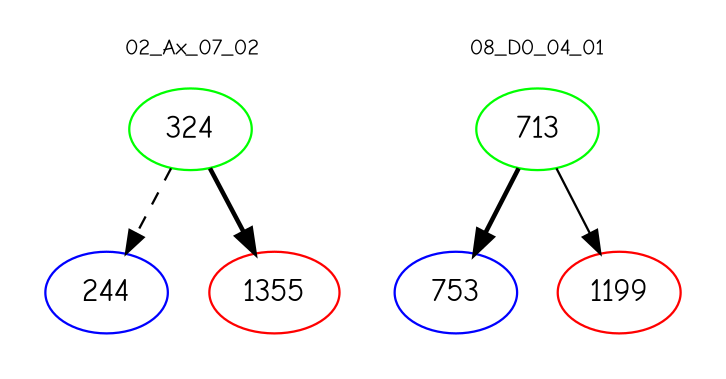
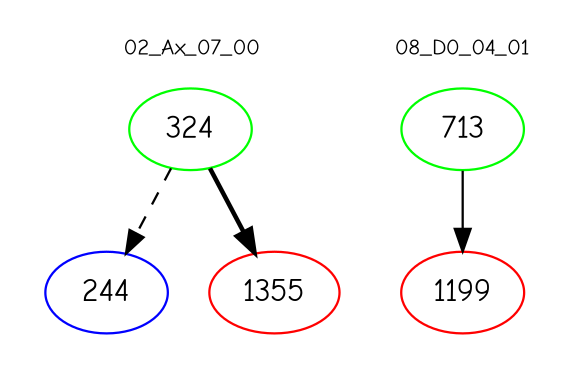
  digraph {
    fontname="Comic Neue"
    node [color=green fontname="Comic Neue"]
    edge [color=black fontname="Comic Neue" style=bold]
    n1 [label=324]
    n2 [color=blue label=244]
    n3 [color=red label=1355]
    n4 [label=713]
-   n5 [color=blue label=753]
    n6 [color=red label=1199]
    subgraph cluster_1 {
      color=white
      fontsize=10
-     label="02_Ax_07_02"
+     label="02_Ax_07_00"
      n1
      n2
      n3
    }
    subgraph cluster_2 {
      color=white
      fontsize=10
      label="08_D0_04_01"
      n4
-     n5
      n6
    }
    n1 -> n2 [style=dashed]
    n1 -> n3
-   n4 -> n5
    n4 -> n6 [style=solid]
  }
